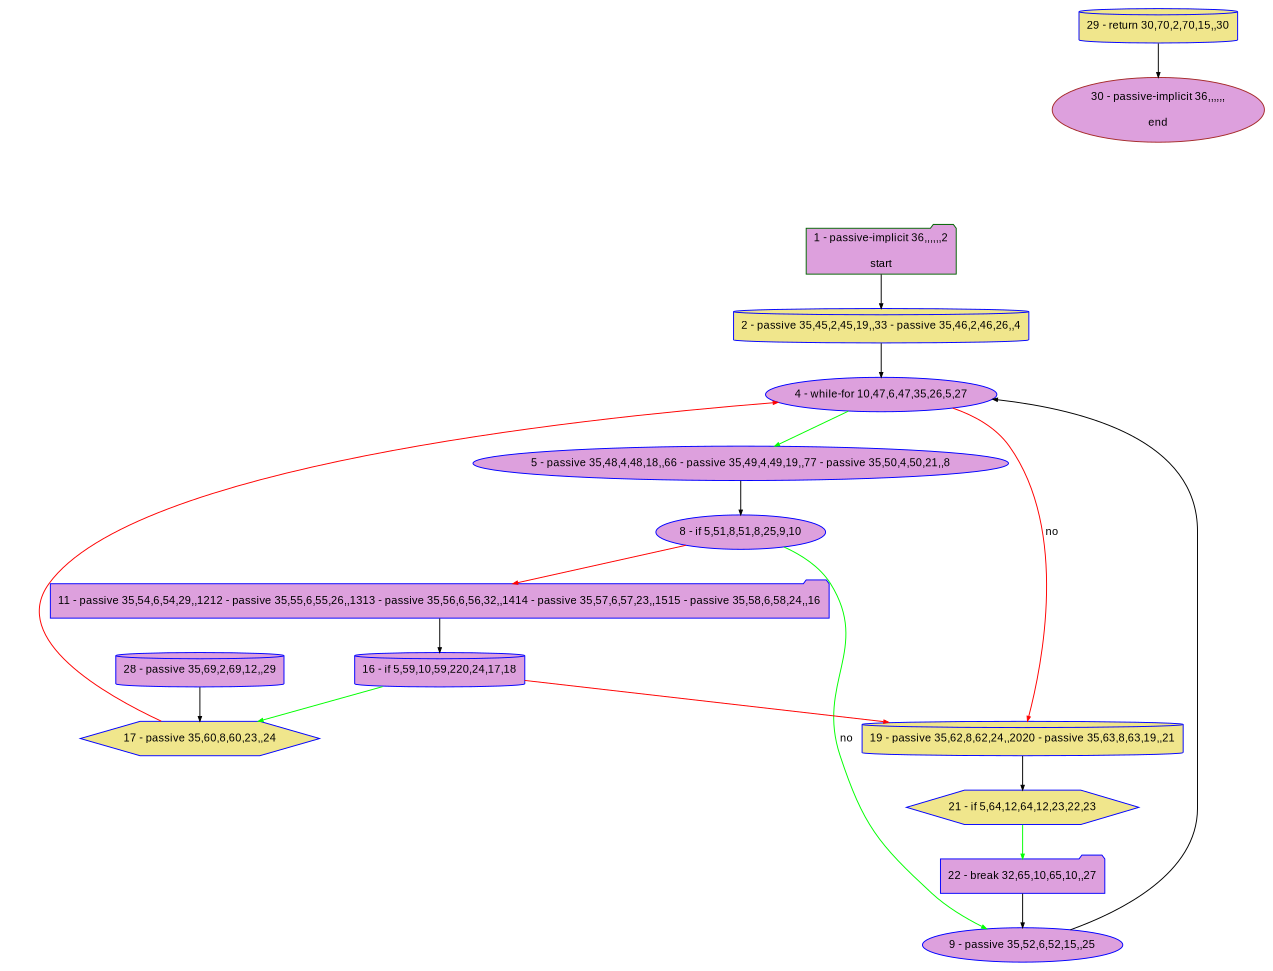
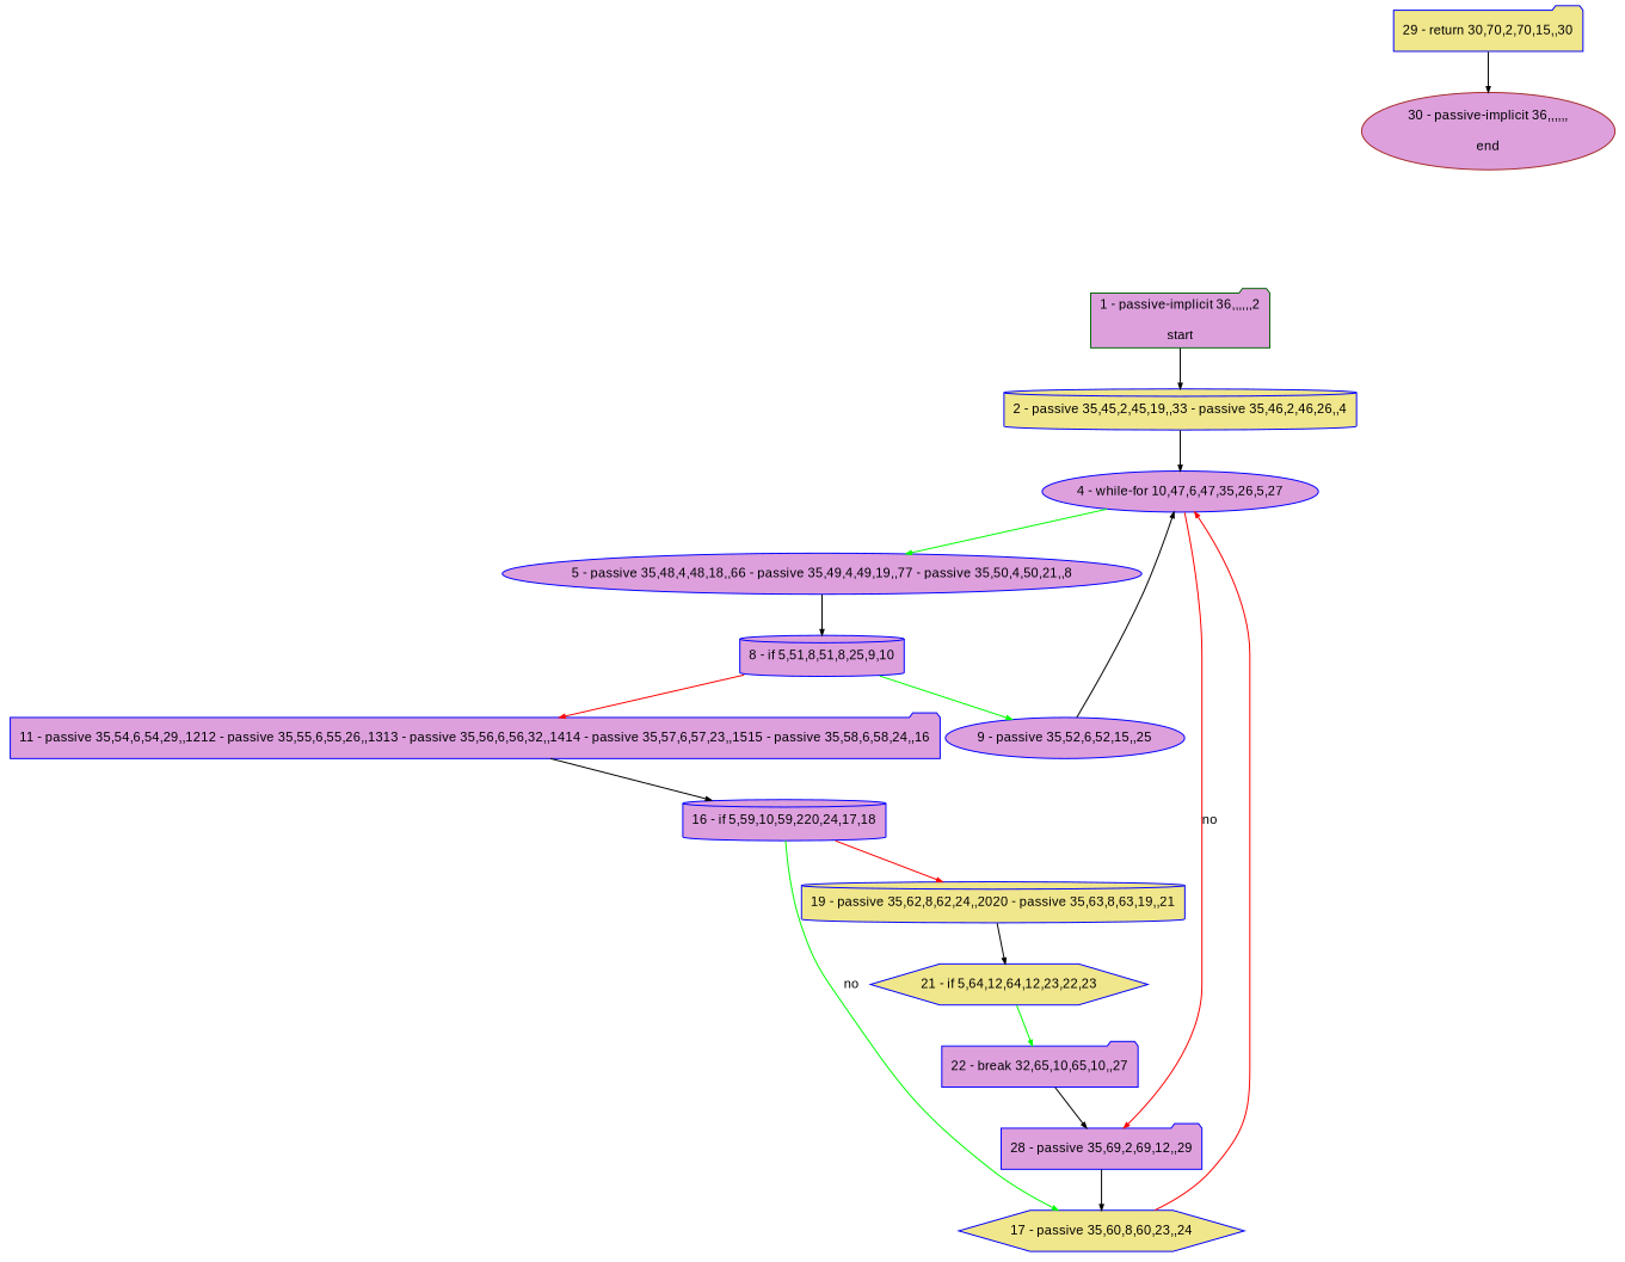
  digraph {
    bgcolor=white
    compound=true
    fillcolor="#FFFFCC"
    fontname=Arial
    fontsize=12
    pack=true
    packmode=clust
    style="rounded,filled"
    node [color="#0000ff" compound=true fillcolor=plum fixedsize=false fontname=Arial fontsize=12 node_initialized=no shape=folder style=filled]
    edge [arrowhead=normal arrowsize=0.5 arrowtail=none color="#000000" compound=true dir=forward fontcolor=black fontname=Arial fontsize=12]
    n1 [fillcolor=khaki label="2 - passive 35,45,2,45,19,,33 - passive 35,46,2,46,26,,4" shape=cylinder]
    n2 [label="4 - while-for 10,47,6,47,35,26,5,27" shape=ellipse]
    n3 [label="5 - passive 35,48,4,48,18,,66 - passive 35,49,4,49,19,,77 - passive 35,50,4,50,21,,8" shape=ellipse]
-   n4 [label="28 - passive 35,69,2,69,12,,29" shape=cylinder]
+   n4 [label="28 - passive 35,69,2,69,12,,29"]
    n5 [color="#006400" label="1 - passive-implicit 36,,,,,,2\n\nstart"]
-   n6 [label="8 - if 5,51,8,51,8,25,9,10" shape=ellipse]
+   n6 [label="8 - if 5,51,8,51,8,25,9,10" shape=cylinder]
    n7 [fillcolor=khaki label="17 - passive 35,60,8,60,23,,24" shape=hexagon]
    n8 [label="9 - passive 35,52,6,52,15,,25" shape=ellipse]
    n9 [label="11 - passive 35,54,6,54,29,,1212 - passive 35,55,6,55,26,,1313 - passive 35,56,6,56,32,,1414 - passive 35,57,6,57,23,,1515 - passive 35,58,6,58,24,,16"]
-   n10 [fillcolor=khaki label="29 - return 30,70,2,70,15,,30" shape=cylinder]
+   n10 [fillcolor=khaki label="29 - return 30,70,2,70,15,,30"]
    n11 [color="#a52a2a" label="30 - passive-implicit 36,,,,,,\n\nend" shape=ellipse]
    n12 [label="16 - if 5,59,10,59,220,24,17,18" shape=cylinder]
    n13 [fillcolor=khaki label="19 - passive 35,62,8,62,24,,2020 - passive 35,63,8,63,19,,21" shape=cylinder]
    n14 [fillcolor=khaki label="21 - if 5,64,12,64,12,23,22,23" shape=hexagon]
    n15 [label="22 - break 32,65,10,65,10,,27"]
    n1 -> n2
    n2 -> n3 [color="#00ff00" label=yes]
-   n2 -> n13 [color="#ff0000" label=no]
+   n2 -> n4 [color="#ff0000" label=no]
    n3 -> n6
    n4 -> n7
    n5 -> n1
-   n6 -> n8 [color="#00ff00" label=no]
+   n6 -> n8 [color="#00ff00" label=yes]
    n6 -> n9 [color="#ff0000" label=no]
    n7 -> n2 [color="#ff0000"]
    n8 -> n2
    n9 -> n12
    n10 -> n11
-   n12 -> n7 [color="#00ff00" label=yes]
+   n12 -> n7 [color="#00ff00" label=no]
    n12 -> n13 [color="#ff0000" label=no]
    n13 -> n14
-   n14 -> n15 [color="#00ff00" label=yes]
-   n15 -> n8
+   n14 -> n15 [color="#00ff00" label=no]
+   n15 -> n4
  }
